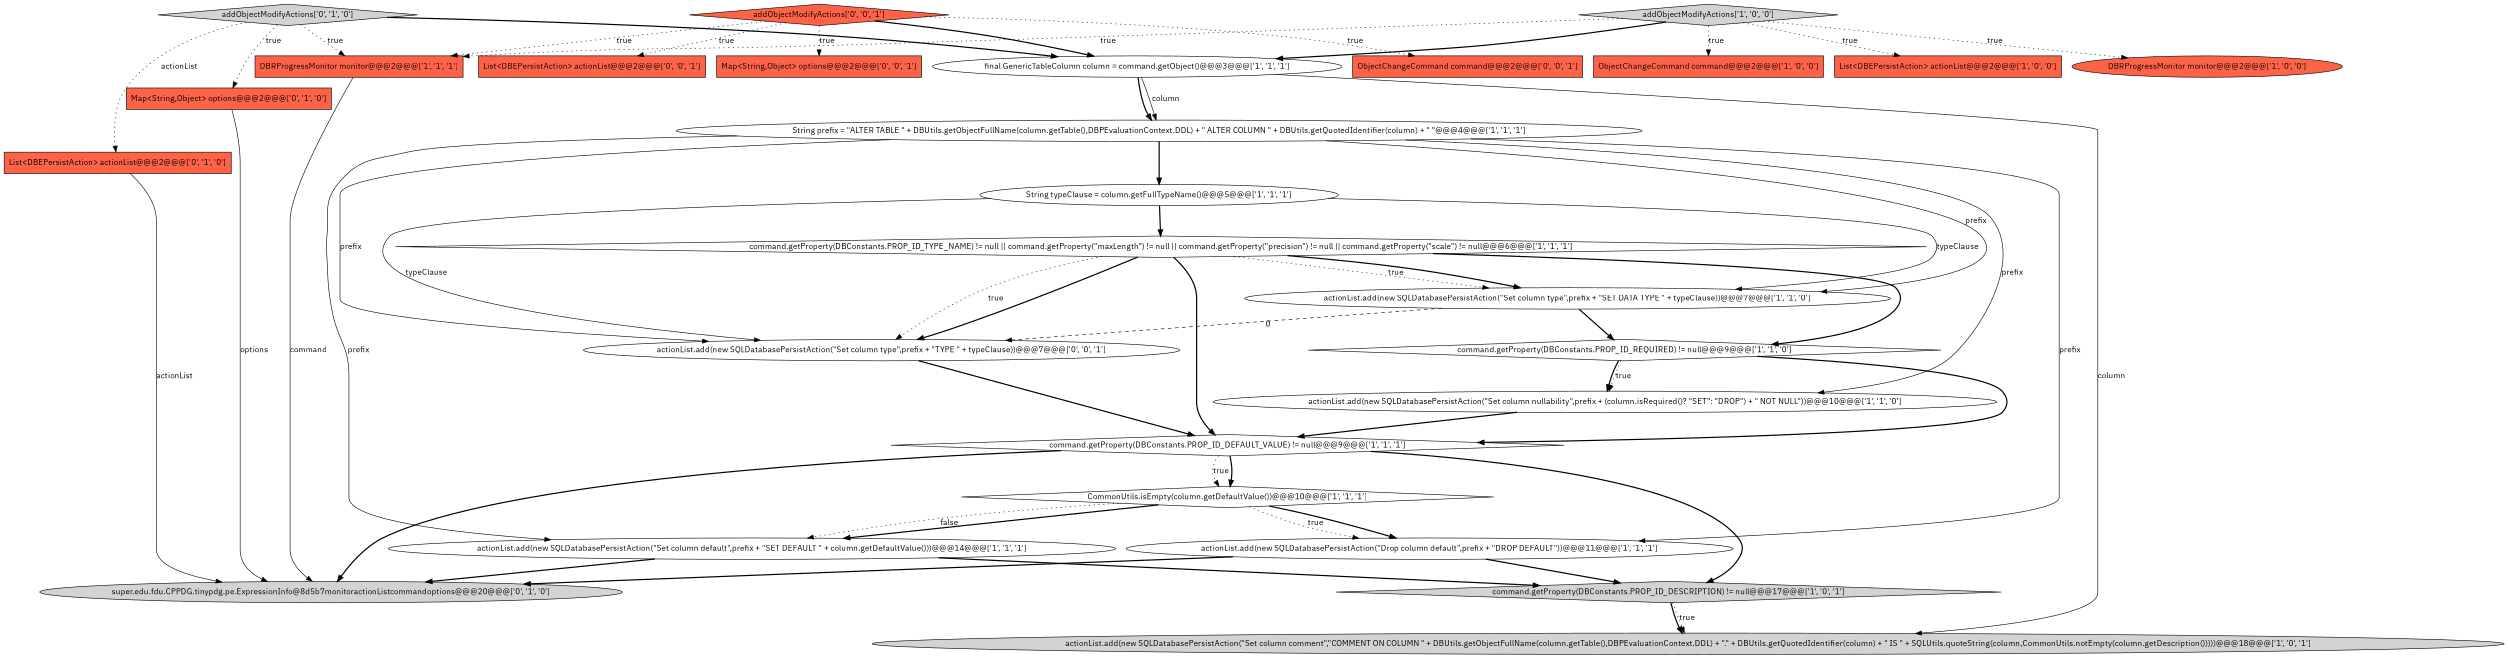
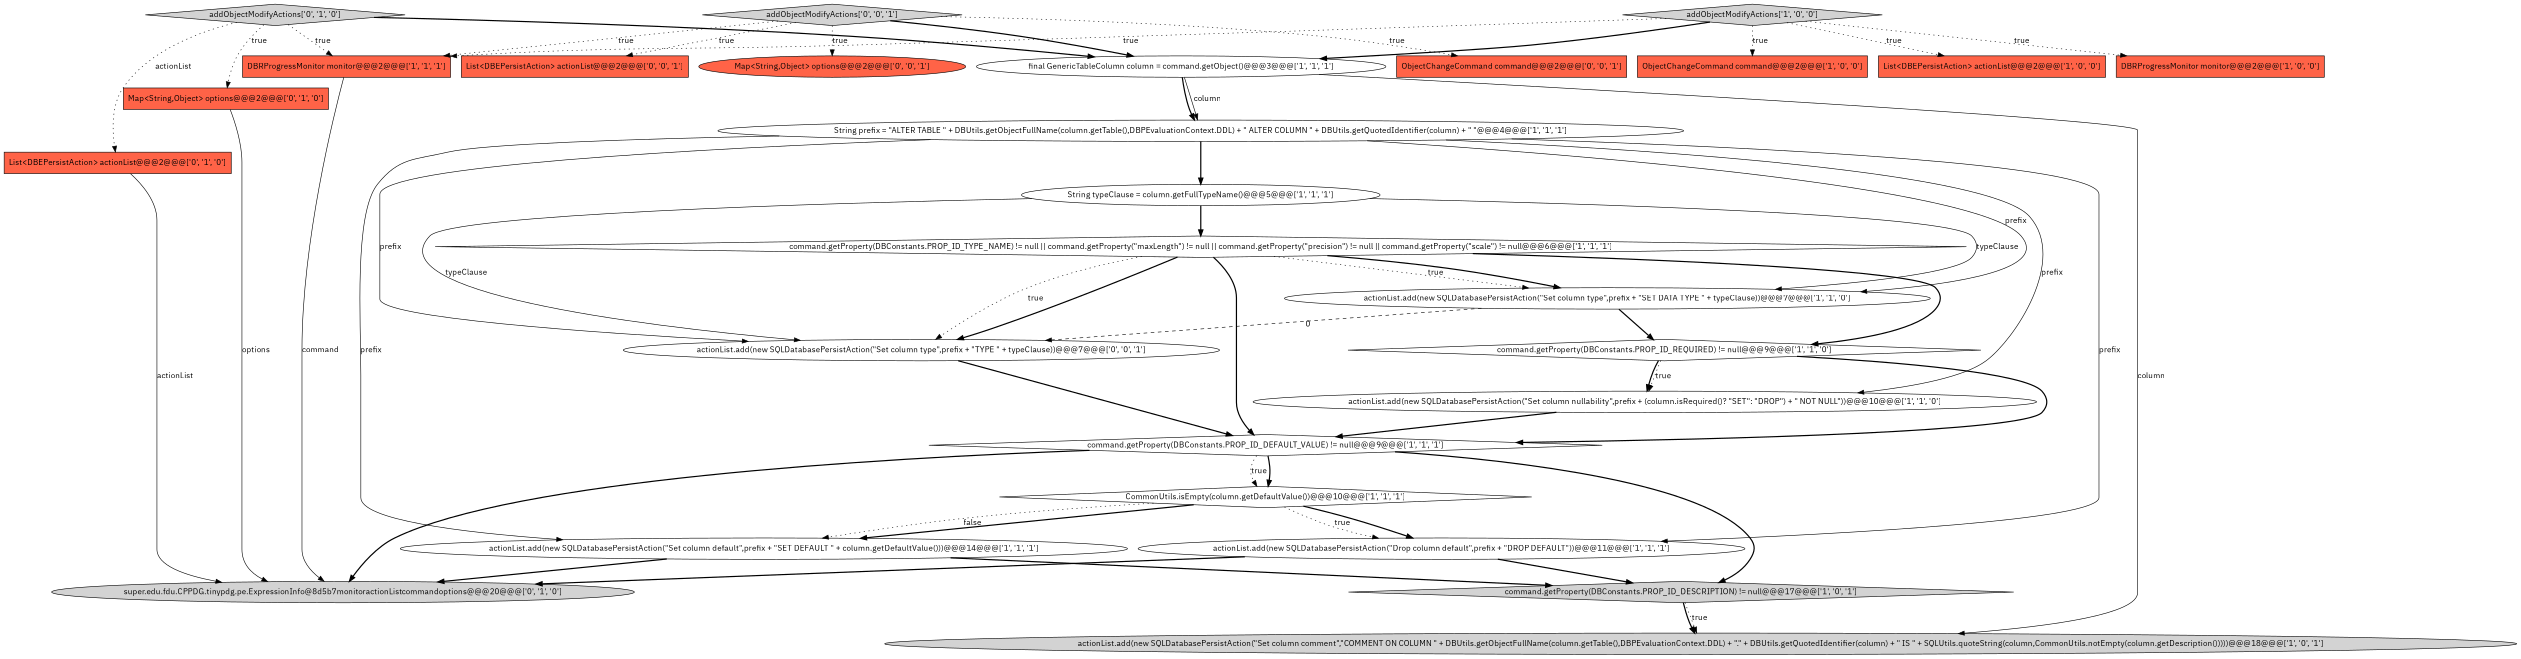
  digraph {
    fontname="IBM Plex Sans"
    node [fillcolor=white fontname="IBM Plex Sans" shape=ellipse style=filled]
    edge [fontname="IBM Plex Sans" style=bold]
    n1 [fillcolor=lightgray label="super.edu.fdu.CPPDG.tinypdg.pe.ExpressionInfo@8d5b7monitoractionListcommandoptions@@@20@@@['0', '1', '0']"]
    n2 [fillcolor=tomato label="Map<String,Object> options@@@2@@@['0', '1', '0']" shape=box]
    n3 [fillcolor=tomato label="List<DBEPersistAction> actionList@@@2@@@['0', '0', '1']" shape=box]
    n4 [label="actionList.add(new SQLDatabasePersistAction(\"Set column type\",prefix + \"TYPE \" + typeClause))@@@7@@@['0', '0', '1']"]
    n5 [label="command.getProperty(DBConstants.PROP_ID_DEFAULT_VALUE) != null@@@9@@@['1', '1', '1']" shape=diamond]
    n6 [fillcolor=lightgray label="command.getProperty(DBConstants.PROP_ID_DESCRIPTION) != null@@@17@@@['1', '0', '1']" shape=diamond]
    n7 [label="CommonUtils.isEmpty(column.getDefaultValue())@@@10@@@['1', '1', '1']" shape=diamond]
    n8 [fillcolor=tomato label="List<DBEPersistAction> actionList@@@2@@@['1', '0', '0']" shape=box]
    n9 [label="actionList.add(new SQLDatabasePersistAction(\"Set column default\",prefix + \"SET DEFAULT \" + column.getDefaultValue()))@@@14@@@['1', '1', '1']"]
    n10 [fillcolor=lightgray label="actionList.add(new SQLDatabasePersistAction(\"Set column comment\",\"COMMENT ON COLUMN \" + DBUtils.getObjectFullName(column.getTable(),DBPEvaluationContext.DDL) + \".\" + DBUtils.getQuotedIdentifier(column) + \" IS \" + SQLUtils.quoteString(column,CommonUtils.notEmpty(column.getDescription()))))@@@18@@@['1', '0', '1']"]
    n11 [label="final GenericTableColumn column = command.getObject()@@@3@@@['1', '1', '1']"]
    n12 [label="String prefix = \"ALTER TABLE \" + DBUtils.getObjectFullName(column.getTable(),DBPEvaluationContext.DDL) + \" ALTER COLUMN \" + DBUtils.getQuotedIdentifier(column) + \" \"@@@4@@@['1', '1', '1']"]
    n13 [label="actionList.add(new SQLDatabasePersistAction(\"Set column nullability\",prefix + (column.isRequired()? \"SET\": \"DROP\") + \" NOT NULL\"))@@@10@@@['1', '1', '0']"]
    n14 [label="actionList.add(new SQLDatabasePersistAction(\"Drop column default\",prefix + \"DROP DEFAULT\"))@@@11@@@['1', '1', '1']"]
    n15 [label="actionList.add(new SQLDatabasePersistAction(\"Set column type\",prefix + \"SET DATA TYPE \" + typeClause))@@@7@@@['1', '1', '0']"]
    n16 [label="String typeClause = column.getFullTypeName()@@@5@@@['1', '1', '1']"]
-   n17 [fillcolor=tomato label="DBRProgressMonitor monitor@@@2@@@['1', '0', '0']"]
-   n18 [fillcolor=tomato label="addObjectModifyActions['0', '0', '1']" shape=diamond]
+   n17 [fillcolor=tomato label="DBRProgressMonitor monitor@@@2@@@['1', '0', '0']" shape=box]
+   n18 [fillcolor=lightgray label="addObjectModifyActions['0', '0', '1']" shape=diamond]
    n19 [fillcolor=tomato label="ObjectChangeCommand command@@@2@@@['0', '0', '1']" shape=box]
    n20 [fillcolor=tomato label="DBRProgressMonitor monitor@@@2@@@['1', '1', '1']" shape=box]
-   n21 [fillcolor=tomato label="Map<String,Object> options@@@2@@@['0', '0', '1']" shape=box]
+   n21 [fillcolor=tomato label="Map<String,Object> options@@@2@@@['0', '0', '1']"]
    n22 [label="command.getProperty(DBConstants.PROP_ID_REQUIRED) != null@@@9@@@['1', '1', '0']" shape=diamond]
    n23 [fillcolor=tomato label="ObjectChangeCommand command@@@2@@@['1', '0', '0']" shape=box]
    n24 [fillcolor=lightgray label="addObjectModifyActions['0', '1', '0']" shape=diamond]
    n25 [fillcolor=tomato label="List<DBEPersistAction> actionList@@@2@@@['0', '1', '0']" shape=box]
    n26 [fillcolor=lightgray label="addObjectModifyActions['1', '0', '0']" shape=diamond]
    n27 [label="command.getProperty(DBConstants.PROP_ID_TYPE_NAME) != null || command.getProperty(\"maxLength\") != null || command.getProperty(\"precision\") != null || command.getProperty(\"scale\") != null@@@6@@@['1', '1', '1']" shape=diamond]
    n2 -> n1 [label=options style=solid]
    n4 -> n5
    n5 -> n1
    n5 -> n6
    n5 -> n7
    n5 -> n7 [label=true style=dotted]
    n6 -> n10
    n6 -> n10 [label=true style=dotted]
    n7 -> n9
    n7 -> n9 [label=false style=dotted]
    n7 -> n14 [label=true style=dotted]
    n7 -> n14
    n9 -> n1
    n9 -> n6
    n11 -> n10 [label=column style=solid]
    n11 -> n12 [label=column style=solid]
    n11 -> n12
    n12 -> n4 [label=prefix style=solid]
    n12 -> n9 [label=prefix style=solid]
    n12 -> n13 [label=prefix style=solid]
    n12 -> n14 [label=prefix style=solid]
    n12 -> n15 [label=prefix style=solid]
    n12 -> n16
    n13 -> n5
    n14 -> n1
    n14 -> n6
    n15 -> n4 [label=0 style=dashed]
    n15 -> n22
    n16 -> n4 [label=typeClause style=solid]
    n16 -> n15 [label=typeClause style=solid]
    n16 -> n27
    n18 -> n3 [label=true style=dotted]
    n18 -> n11
    n18 -> n19 [label=true style=dotted]
    n18 -> n20 [label=true style=dotted]
    n18 -> n21 [label=true style=dotted]
    n20 -> n1 [label=command style=solid]
    n22 -> n5
    n22 -> n13 [label=true style=dotted]
    n22 -> n13
    n24 -> n2 [label=true style=dotted]
    n24 -> n11
    n24 -> n20 [label=true style=dotted]
    n24 -> n25 [label=actionList style=dotted]
    n25 -> n1 [label=actionList style=solid]
    n26 -> n8 [label=true style=dotted]
    n26 -> n11
    n26 -> n17 [label=true style=dotted]
    n26 -> n20 [label=true style=dotted]
    n26 -> n23 [label=true style=dotted]
    n27 -> n4
    n27 -> n4 [label=true style=dotted]
    n27 -> n5
    n27 -> n15 [label=true style=dotted]
    n27 -> n15
    n27 -> n22
  }
